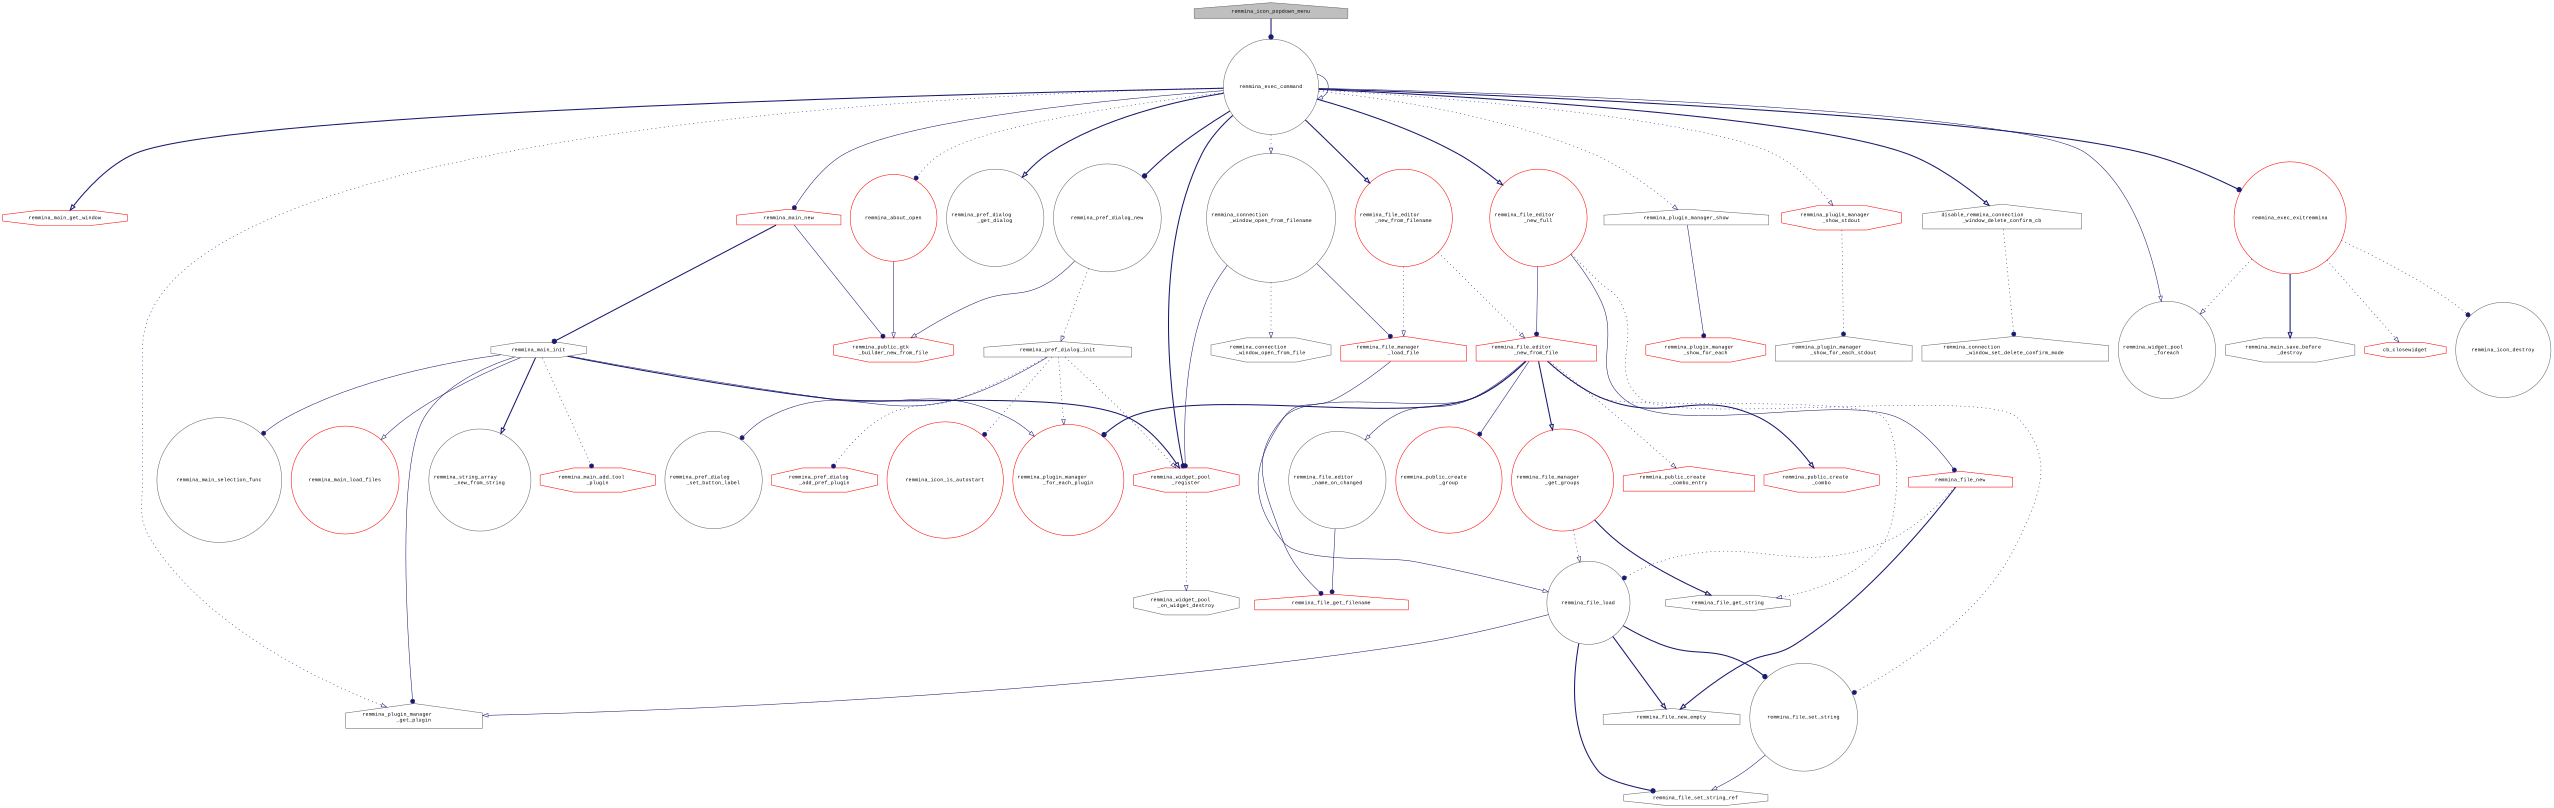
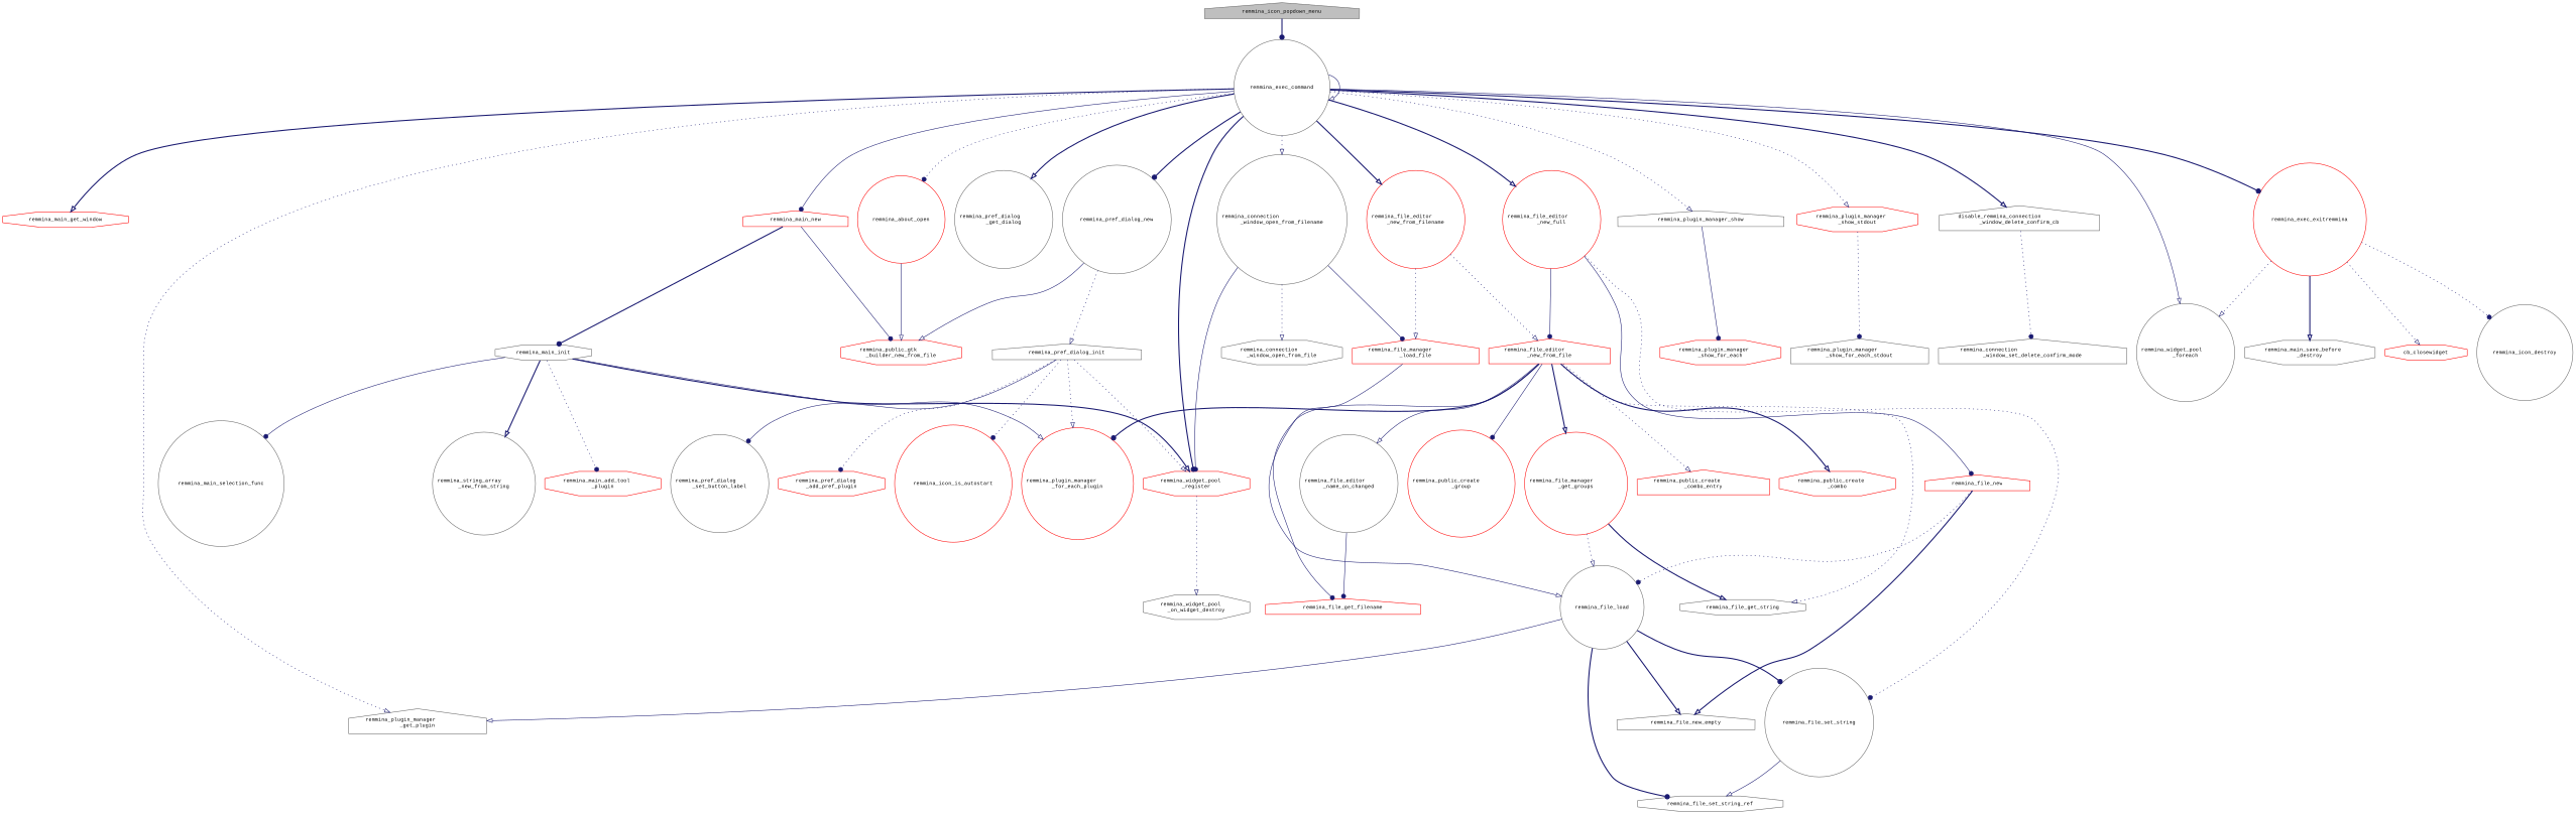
  digraph {
    fontname="Liberation Mono"
    rankdir=TB
    node [color=gray40 fillcolor=white fontname="Liberation Mono" fontsize=10 shape=circle style=filled]
    edge [arrowhead=onormal color=midnightblue fontname="Liberation Mono" fontsize=10 labelfontname=Helvetica labelfontsize=10 style=dotted]
    n1 [fillcolor=grey75 fontcolor=black height=0.2 label=remmina_icon_popdown_menu shape=house width=0.4]
    n2 [height=0.2 label=remmina_exec_command width=0.4]
    n3 [color=red height=0.2 label=remmina_main_get_window shape=octagon width=0.4]
    n4 [color=red height=0.2 label=remmina_main_new shape=house width=0.4]
    n5 [height=0.2 label="remmina_plugin_manager\l_get_plugin" shape=house width=0.4]
    n6 [color=red height=0.2 label="remmina_widget_pool\l_register" shape=octagon width=0.4]
    n7 [height=0.2 label="remmina_pref_dialog\l_get_dialog" width=0.4]
    n8 [height=0.2 label=remmina_pref_dialog_new width=0.4]
    n9 [color=red height=0.2 label="remmina_file_editor\l_new_full" width=0.4]
    n10 [height=0.2 label="remmina_connection\l_window_open_from_filename" width=0.4]
    n11 [color=red height=0.2 label="remmina_file_editor\l_new_from_filename" width=0.4]
    n12 [color=red height=0.2 label=remmina_about_open width=0.4]
    n13 [height=0.2 label=remmina_plugin_manager_show shape=house width=0.4]
    n14 [color=red height=0.2 label="remmina_plugin_manager\l_show_stdout" shape=octagon width=0.4]
    n15 [height=0.2 label="remmina_widget_pool\l_foreach" width=0.4]
    n16 [height=0.2 label="disable_remmina_connection\l_window_delete_confirm_cb" shape=house width=0.4]
    n17 [color=red height=0.2 label=remmina_exec_exitremmina width=0.4]
    n18 [color=red height=0.2 label="remmina_public_gtk\l_builder_new_from_file" shape=octagon width=0.4]
    n19 [height=0.2 label=remmina_main_init shape=octagon width=0.4]
    n20 [height=0.2 label="remmina_widget_pool\l_on_widget_destroy" shape=octagon width=0.4]
    n21 [height=0.2 label=remmina_pref_dialog_init shape=house width=0.4]
    n22 [color=red height=0.2 label=remmina_file_new shape=house width=0.4]
    n23 [height=0.2 label=remmina_file_set_string width=0.4]
    n24 [color=red height=0.2 label="remmina_file_editor\l_new_from_file" shape=house width=0.4]
    n25 [color=red height=0.2 label="remmina_file_manager\l_load_file" shape=house width=0.4]
    n26 [height=0.2 label="remmina_connection\l_window_open_from_file" shape=octagon width=0.4]
    n27 [color=red height=0.2 label="remmina_plugin_manager\l_show_for_each" shape=octagon width=0.4]
    n28 [height=0.2 label="remmina_plugin_manager\l_show_for_each_stdout" shape=house width=0.4]
    n29 [height=0.2 label="remmina_connection\l_window_set_delete_confirm_mode" shape=house width=0.4]
    n30 [height=0.2 label="remmina_main_save_before\l_destroy" shape=octagon width=0.4]
    n31 [color=red height=0.2 label=cb_closewidget shape=octagon width=0.4]
    n32 [height=0.2 label=remmina_icon_destroy width=0.4]
    n33 [height=0.2 label="remmina_string_array\l_new_from_string" width=0.4]
    n34 [color=red height=0.2 label="remmina_plugin_manager\l_for_each_plugin" width=0.4]
    n35 [color=red height=0.2 label="remmina_main_add_tool\l_plugin" shape=octagon width=0.4]
    n36 [height=0.2 label=remmina_main_selection_func width=0.4]
-   n37 [color=red height=0.2 label=remmina_main_load_files width=0.4]
    n38 [color=red height=0.2 label=remmina_icon_is_autostart width=0.4]
    n39 [height=0.2 label="remmina_pref_dialog\l_set_button_label" width=0.4]
    n40 [color=red height=0.2 label="remmina_pref_dialog\l_add_pref_plugin" shape=octagon width=0.4]
    n41 [height=0.2 label=remmina_file_load width=0.4]
    n42 [height=0.2 label=remmina_file_new_empty shape=house width=0.4]
    n43 [height=0.2 label=remmina_file_set_string_ref shape=octagon width=0.4]
    n44 [color=red height=0.2 label=remmina_file_get_filename shape=house width=0.4]
    n45 [color=red height=0.2 label="remmina_public_create\l_group" width=0.4]
    n46 [height=0.2 label="remmina_file_editor\l_name_on_changed" width=0.4]
    n47 [height=0.2 label=remmina_file_get_string shape=octagon width=0.4]
    n48 [color=red height=0.2 label="remmina_file_manager\l_get_groups" width=0.4]
    n49 [color=red height=0.2 label="remmina_public_create\l_combo_entry" shape=house width=0.4]
    n50 [color=red height=0.2 label="remmina_public_create\l_combo" shape=octagon width=0.4]
    n1 -> n2 [arrowhead=dot style=bold]
    n2 -> n2 [style=solid]
    n2 -> n3 [style=bold]
    n2 -> n4 [arrowhead=dot style=solid]
    n2 -> n5
    n2 -> n6 [arrowhead=dot style=bold]
    n2 -> n7 [style=bold]
    n2 -> n8 [arrowhead=dot style=bold]
    n2 -> n9 [style=bold]
    n2 -> n10
    n2 -> n11 [style=bold]
    n2 -> n12 [arrowhead=dot]
    n2 -> n13
    n2 -> n14
    n2 -> n15 [style=solid]
    n2 -> n16 [style=bold]
    n2 -> n17 [arrowhead=dot style=bold]
    n4 -> n18 [arrowhead=dot style=solid]
    n4 -> n19 [arrowhead=dot style=bold]
    n6 -> n20
    n8 -> n18 [style=solid]
    n8 -> n21
    n9 -> n22 [arrowhead=dot style=solid]
    n9 -> n23 [arrowhead=dot]
    n9 -> n24 [arrowhead=dot style=solid]
    n10 -> n6 [arrowhead=dot style=solid]
    n10 -> n25 [arrowhead=dot style=solid]
    n10 -> n26
    n11 -> n24
    n11 -> n25
    n12 -> n18 [style=solid]
    n13 -> n27 [arrowhead=dot style=solid]
    n14 -> n28 [arrowhead=dot]
    n16 -> n29 [arrowhead=dot]
    n17 -> n15
    n17 -> n30 [style=bold]
    n17 -> n31
    n17 -> n32 [arrowhead=dot]
-   n19 -> n5 [arrowhead=dot style=solid]
    n19 -> n6 [style=bold]
    n19 -> n33 [style=bold]
    n19 -> n34 [style=solid]
    n19 -> n35 [arrowhead=dot]
    n19 -> n36 [arrowhead=dot style=solid]
-   n19 -> n37 [style=solid]
    n21 -> n6
    n21 -> n34
    n21 -> n38 [arrowhead=dot]
    n21 -> n39 [arrowhead=dot style=solid]
    n21 -> n40 [arrowhead=dot]
    n22 -> n41 [arrowhead=dot]
    n22 -> n42 [style=bold]
    n23 -> n43 [style=solid]
    n24 -> n34 [arrowhead=dot style=bold]
    n24 -> n44 [arrowhead=dot style=solid]
    n24 -> n45 [arrowhead=dot style=solid]
    n24 -> n46 [style=solid]
    n24 -> n47
    n24 -> n48 [style=bold]
    n24 -> n49
    n24 -> n50 [style=bold]
    n25 -> n41 [style=solid]
    n41 -> n5 [style=solid]
    n41 -> n23 [arrowhead=dot style=bold]
    n41 -> n42 [style=bold]
    n41 -> n43 [arrowhead=dot style=bold]
    n46 -> n44 [arrowhead=dot style=solid]
    n48 -> n41
    n48 -> n47 [style=bold]
  }
